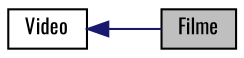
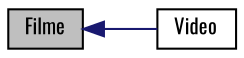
  digraph {
    rankdir=LR
    fontname=Oswald
    node [color=black fontname=Oswald fontsize=10 shape=record style=filled]
    n1 [fillcolor=grey75 fontcolor=black height=0.2 label=Filme width=0.4]
    n2 [fillcolor=white height=0.2 label=Video width=0.4]
-   n2 -> n1 [color=midnightblue dir=back fontname=Oswald fontsize=10 labelfontname=Helvetica labelfontsize=10 style=solid]
+   n1 -> n2 [color=midnightblue dir=back fontname=Oswald fontsize=10 labelfontname=Helvetica labelfontsize=10 style=solid]
  }
